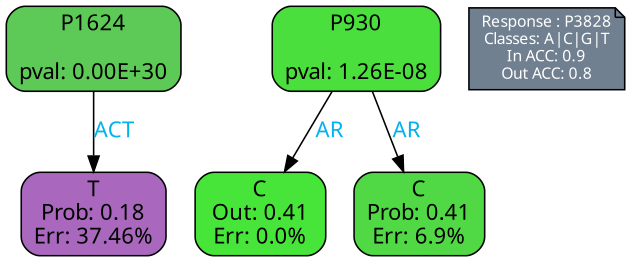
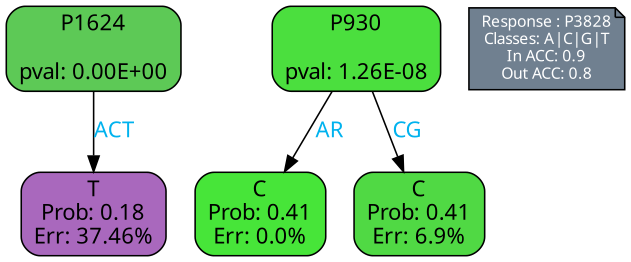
  digraph {
    fontname="Noto Sans"
    ranksep=equally
    splines=polylines
    node [color=black fontname="Noto Sans" shape=box style="filled, rounded"]
    edge [fontcolor=deepskyblue2 fontname="Noto Sans"]
    n1 [fillcolor="#a968bd" label="T\nProb: 0.18\nErr: 37.46%"]
-   n2 [fillcolor="#47e539" label="C\nOut: 0.41\nErr: 0.0%"]
+   n2 [fillcolor="#47e539" label="C\nProb: 0.41\nErr: 0.0%"]
    n3 [fillcolor="#50d944" label="C\nProb: 0.41\nErr: 6.9%"]
    n4 [align=left fillcolor=slategray fontcolor=white fontsize=10 label="Response : P3828\nClasses: A|C|G|T\nIn ACC: 0.9\nOut ACC: 0.8\n" shape=note style=filled]
-   n5 [fillcolor="#5dc956" label="P1624\n\npval: 0.00E+30"]
+   n5 [fillcolor="#5dc956" label="P1624\n\npval: 0.00E+00"]
    n6 [fillcolor="#4bdf3e" label="P930\n\npval: 1.26E-08"]
    subgraph sub_1 {
      rank=same
      n1
      n2
      n3
    }
    subgraph sub_2 {
      rank=same
      n4
      n5
    }
    n5 -> n1 [label=ACT]
    n6 -> n2 [label=AR]
-   n6 -> n3 [label=AR]
+   n6 -> n3 [label=CG]
  }
